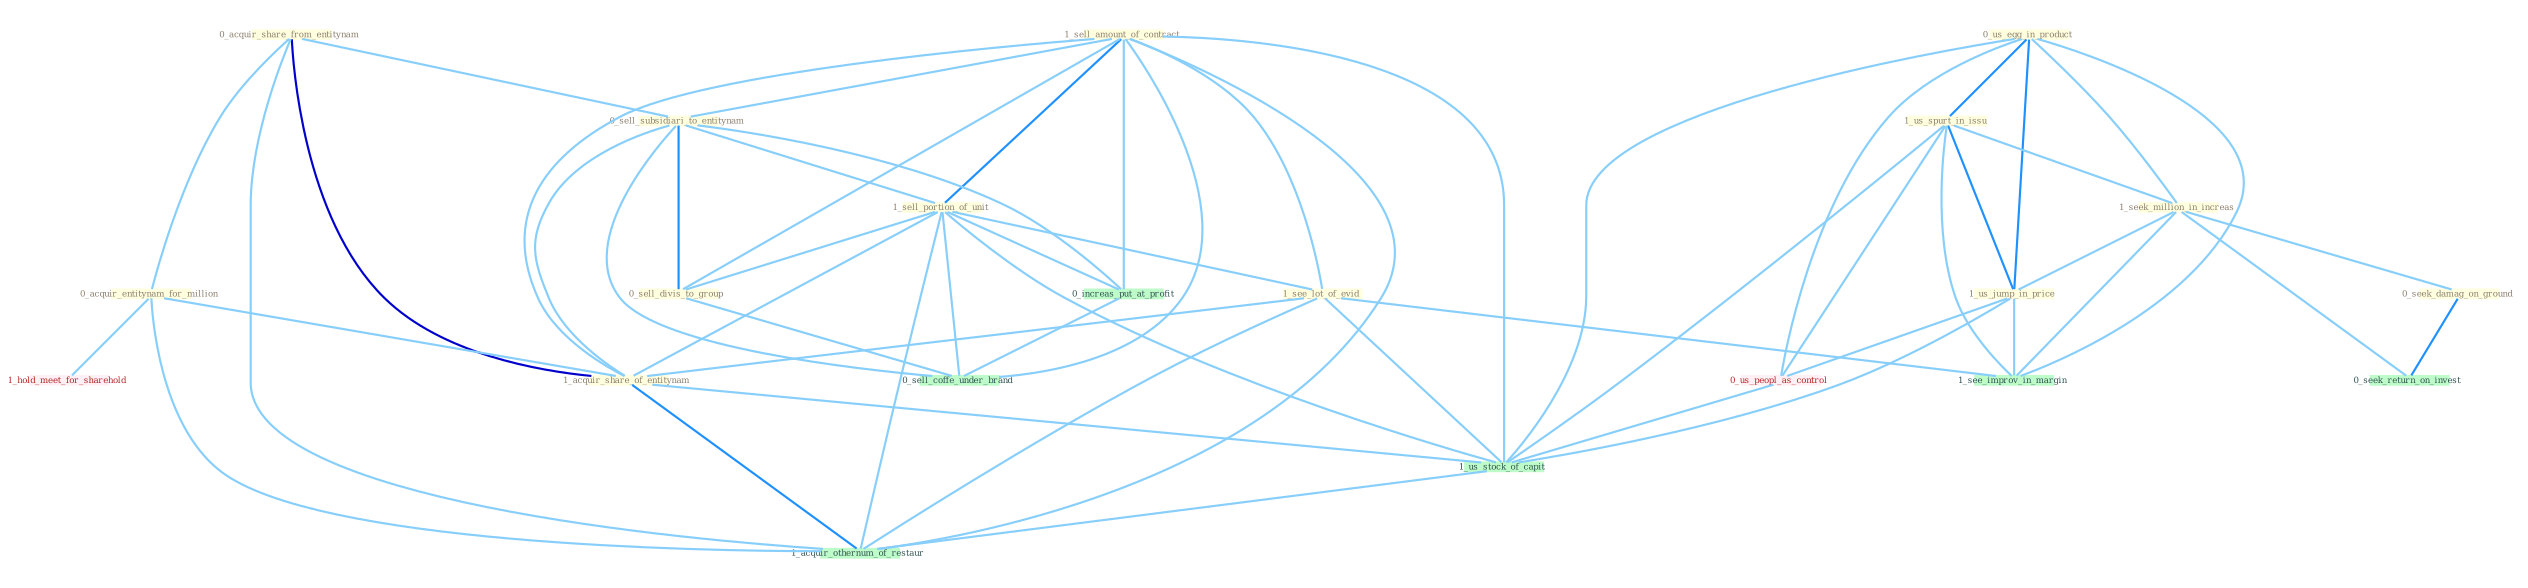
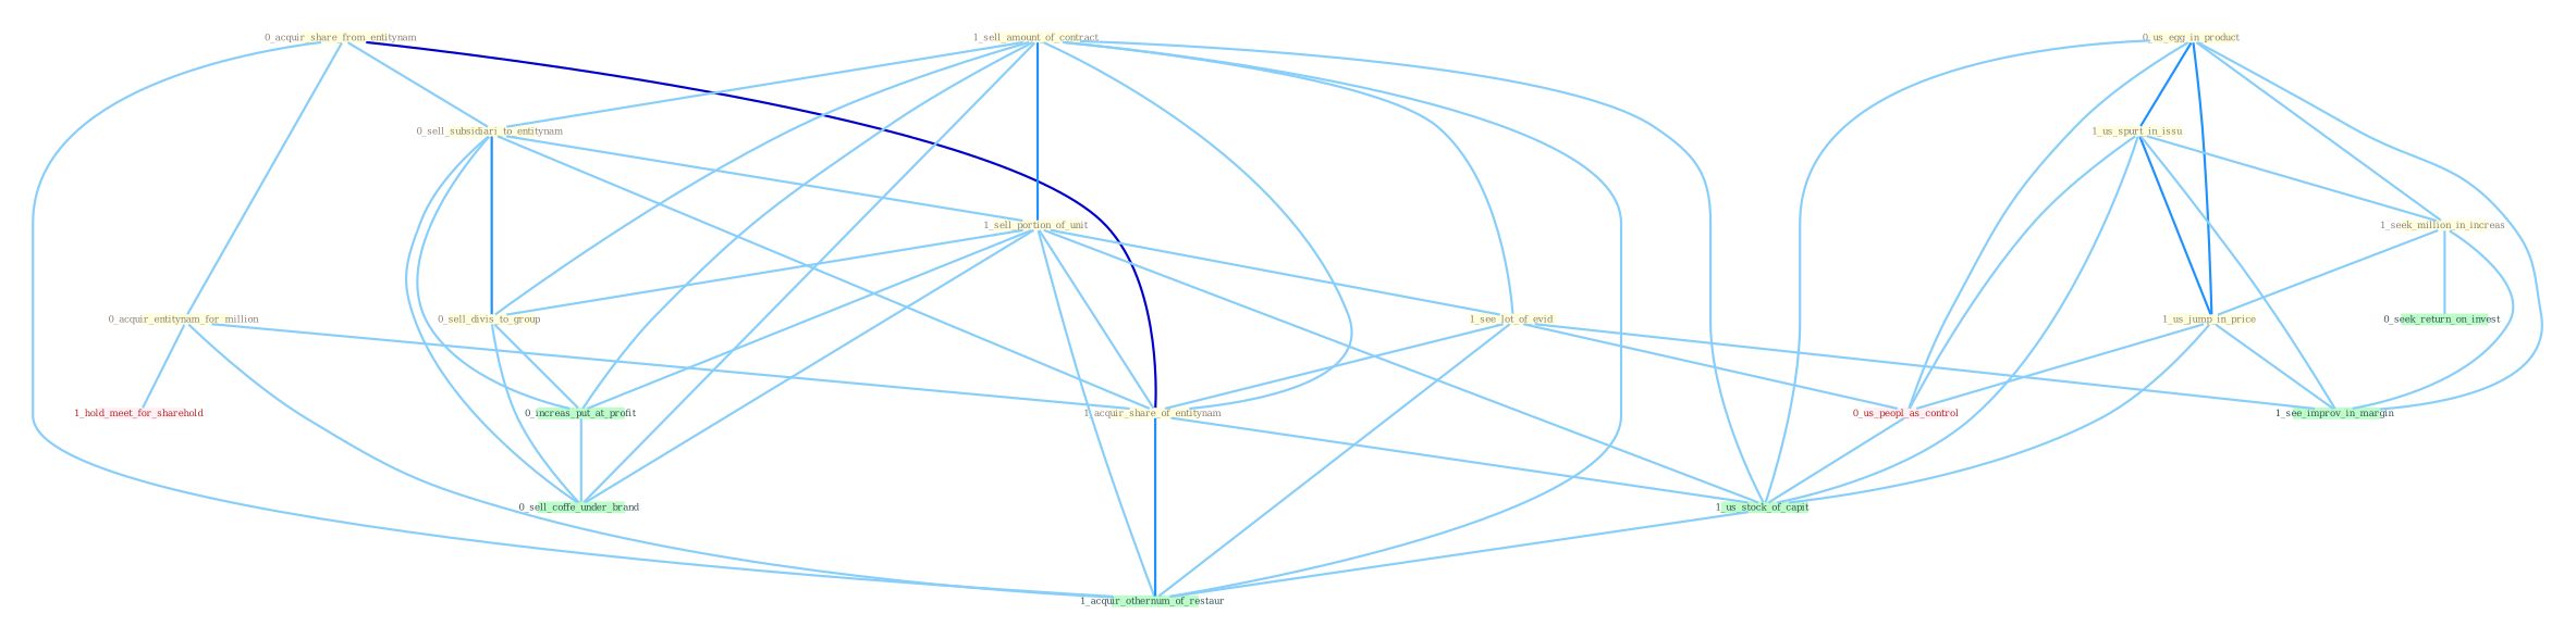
  graph {
    node [color="#ffffe0" fixedsize=true fontcolor="#8b7d6b" fontsize=4 shape=polygon style=filled]
    edge [color="#87cefa" w=1]
    "0_us_egg_in_product " [height=.06 width=.5]
    "0_acquir_share_from_entitynam " [height=.06 width=.5]
    "1_sell_amount_of_contract " [height=.06 width=.5]
    "0_sell_subsidiari_to_entitynam " [height=.06 width=.5]
    "1_sell_portion_of_unit " [height=.06 width=.5]
    "1_see_lot_of_evid " [height=.06 width=.5]
    "1_us_spurt_in_issu " [height=.06 width=.5]
    "0_sell_divis_to_group " [height=.06 width=.5]
    "0_acquir_entitynam_for_million " [height=.06 width=.5]
    "1_acquir_share_of_entitynam " [height=.06 width=.5]
    "1_seek_million_in_increas " [height=.06 width=.5]
    "1_us_jump_in_price " [height=.06 width=.5]
-   "0_seek_damag_on_ground " [height=.06 width=.5]
    "0_us_peopl_as_control " [color="#fff0f5" fontcolor="#b22222" height=.06 width=.5]
    "1_hold_meet_for_sharehold " [color="#fff0f5" fontcolor="#b22222" height=.06 width=.5]
    "1_us_stock_of_capit " [color="#BDFCC9" fontcolor="#2f4f4f" height=.06 width=.5]
    "1_see_improv_in_margin " [color="#BDFCC9" fontcolor="#2f4f4f" height=.06 width=.5]
    "1_acquir_othernum_of_restaur " [color="#BDFCC9" fontcolor="#2f4f4f" height=.06 width=.5]
    n19 [color="#BDFCC9" fontcolor="#2f4f4f" height=.06 label="0_increas_put_at_profit" width=.5]
    "0_sell_coffe_under_brand " [color="#BDFCC9" fontcolor="#2f4f4f" height=.06 width=.5]
    "0_seek_return_on_invest " [color="#BDFCC9" fontcolor="#2f4f4f" height=.06 width=.5]
    subgraph sub_1 {
      "0_us_egg_in_product "
      "0_acquir_share_from_entitynam "
      "1_sell_amount_of_contract "
      "0_sell_subsidiari_to_entitynam "
      "1_sell_portion_of_unit "
      "1_see_lot_of_evid "
      "1_us_spurt_in_issu "
      "0_sell_divis_to_group "
      "0_acquir_entitynam_for_million "
      "1_acquir_share_of_entitynam "
      "1_seek_million_in_increas "
      "1_us_jump_in_price "
-     "0_seek_damag_on_ground "
    }
    subgraph sub_2 {
      "0_us_peopl_as_control "
      "1_hold_meet_for_sharehold "
    }
    "0_us_egg_in_product " -- "1_us_spurt_in_issu " [color="#1e90ff" w=2]
    "0_us_egg_in_product " -- "1_seek_million_in_increas "
    "0_us_egg_in_product " -- "1_us_jump_in_price " [color="#1e90ff" w=2]
    "0_us_egg_in_product " -- "0_us_peopl_as_control "
    "0_us_egg_in_product " -- "1_us_stock_of_capit "
    "0_us_egg_in_product " -- "1_see_improv_in_margin "
    "0_acquir_share_from_entitynam " -- "0_sell_subsidiari_to_entitynam "
    "0_acquir_share_from_entitynam " -- "0_acquir_entitynam_for_million "
    "0_acquir_share_from_entitynam " -- "1_acquir_share_of_entitynam " [color="#0000cd" w=3]
    "0_acquir_share_from_entitynam " -- "1_acquir_othernum_of_restaur "
    "1_sell_amount_of_contract " -- "0_sell_subsidiari_to_entitynam "
    "1_sell_amount_of_contract " -- "1_sell_portion_of_unit " [color="#1e90ff" w=2]
    "1_sell_amount_of_contract " -- "1_see_lot_of_evid "
    "1_sell_amount_of_contract " -- "0_sell_divis_to_group "
    "1_sell_amount_of_contract " -- "1_acquir_share_of_entitynam "
    "1_sell_amount_of_contract " -- "1_us_stock_of_capit "
    "1_sell_amount_of_contract " -- "1_acquir_othernum_of_restaur "
    "1_sell_amount_of_contract " -- n19
    "1_sell_amount_of_contract " -- "0_sell_coffe_under_brand "
    "0_sell_subsidiari_to_entitynam " -- "1_sell_portion_of_unit "
    "0_sell_subsidiari_to_entitynam " -- "0_sell_divis_to_group " [color="#1e90ff" w=2]
    "0_sell_subsidiari_to_entitynam " -- "1_acquir_share_of_entitynam "
    "0_sell_subsidiari_to_entitynam " -- n19
    "0_sell_subsidiari_to_entitynam " -- "0_sell_coffe_under_brand "
    "1_sell_portion_of_unit " -- "1_see_lot_of_evid "
    "1_sell_portion_of_unit " -- "0_sell_divis_to_group "
    "1_sell_portion_of_unit " -- "1_acquir_share_of_entitynam "
    "1_sell_portion_of_unit " -- "1_us_stock_of_capit "
    "1_sell_portion_of_unit " -- "1_acquir_othernum_of_restaur "
    "1_sell_portion_of_unit " -- n19
    "1_sell_portion_of_unit " -- "0_sell_coffe_under_brand "
    "1_see_lot_of_evid " -- "1_acquir_share_of_entitynam "
-   "1_see_lot_of_evid " -- "1_us_stock_of_capit "
+   "1_see_lot_of_evid " -- "0_us_peopl_as_control "
    "1_see_lot_of_evid " -- "1_see_improv_in_margin "
    "1_see_lot_of_evid " -- "1_acquir_othernum_of_restaur "
    "1_us_spurt_in_issu " -- "1_seek_million_in_increas "
    "1_us_spurt_in_issu " -- "1_us_jump_in_price " [color="#1e90ff" w=2]
    "1_us_spurt_in_issu " -- "0_us_peopl_as_control "
    "1_us_spurt_in_issu " -- "1_us_stock_of_capit "
    "1_us_spurt_in_issu " -- "1_see_improv_in_margin "
+   "0_sell_divis_to_group " -- n19
    "0_sell_divis_to_group " -- "0_sell_coffe_under_brand "
    "0_acquir_entitynam_for_million " -- "1_acquir_share_of_entitynam "
    "0_acquir_entitynam_for_million " -- "1_hold_meet_for_sharehold "
    "0_acquir_entitynam_for_million " -- "1_acquir_othernum_of_restaur "
    "1_acquir_share_of_entitynam " -- "1_us_stock_of_capit "
    "1_acquir_share_of_entitynam " -- "1_acquir_othernum_of_restaur " [color="#1e90ff" w=2]
    "1_seek_million_in_increas " -- "1_us_jump_in_price "
-   "1_seek_million_in_increas " -- "0_seek_damag_on_ground "
    "1_seek_million_in_increas " -- "1_see_improv_in_margin "
    "1_seek_million_in_increas " -- "0_seek_return_on_invest "
    "1_us_jump_in_price " -- "0_us_peopl_as_control "
    "1_us_jump_in_price " -- "1_us_stock_of_capit "
    "1_us_jump_in_price " -- "1_see_improv_in_margin "
-   "0_seek_damag_on_ground " -- "0_seek_return_on_invest " [color="#1e90ff" w=2]
    "0_us_peopl_as_control " -- "1_us_stock_of_capit "
    "1_us_stock_of_capit " -- "1_acquir_othernum_of_restaur "
    n19 -- "0_sell_coffe_under_brand "
  }
